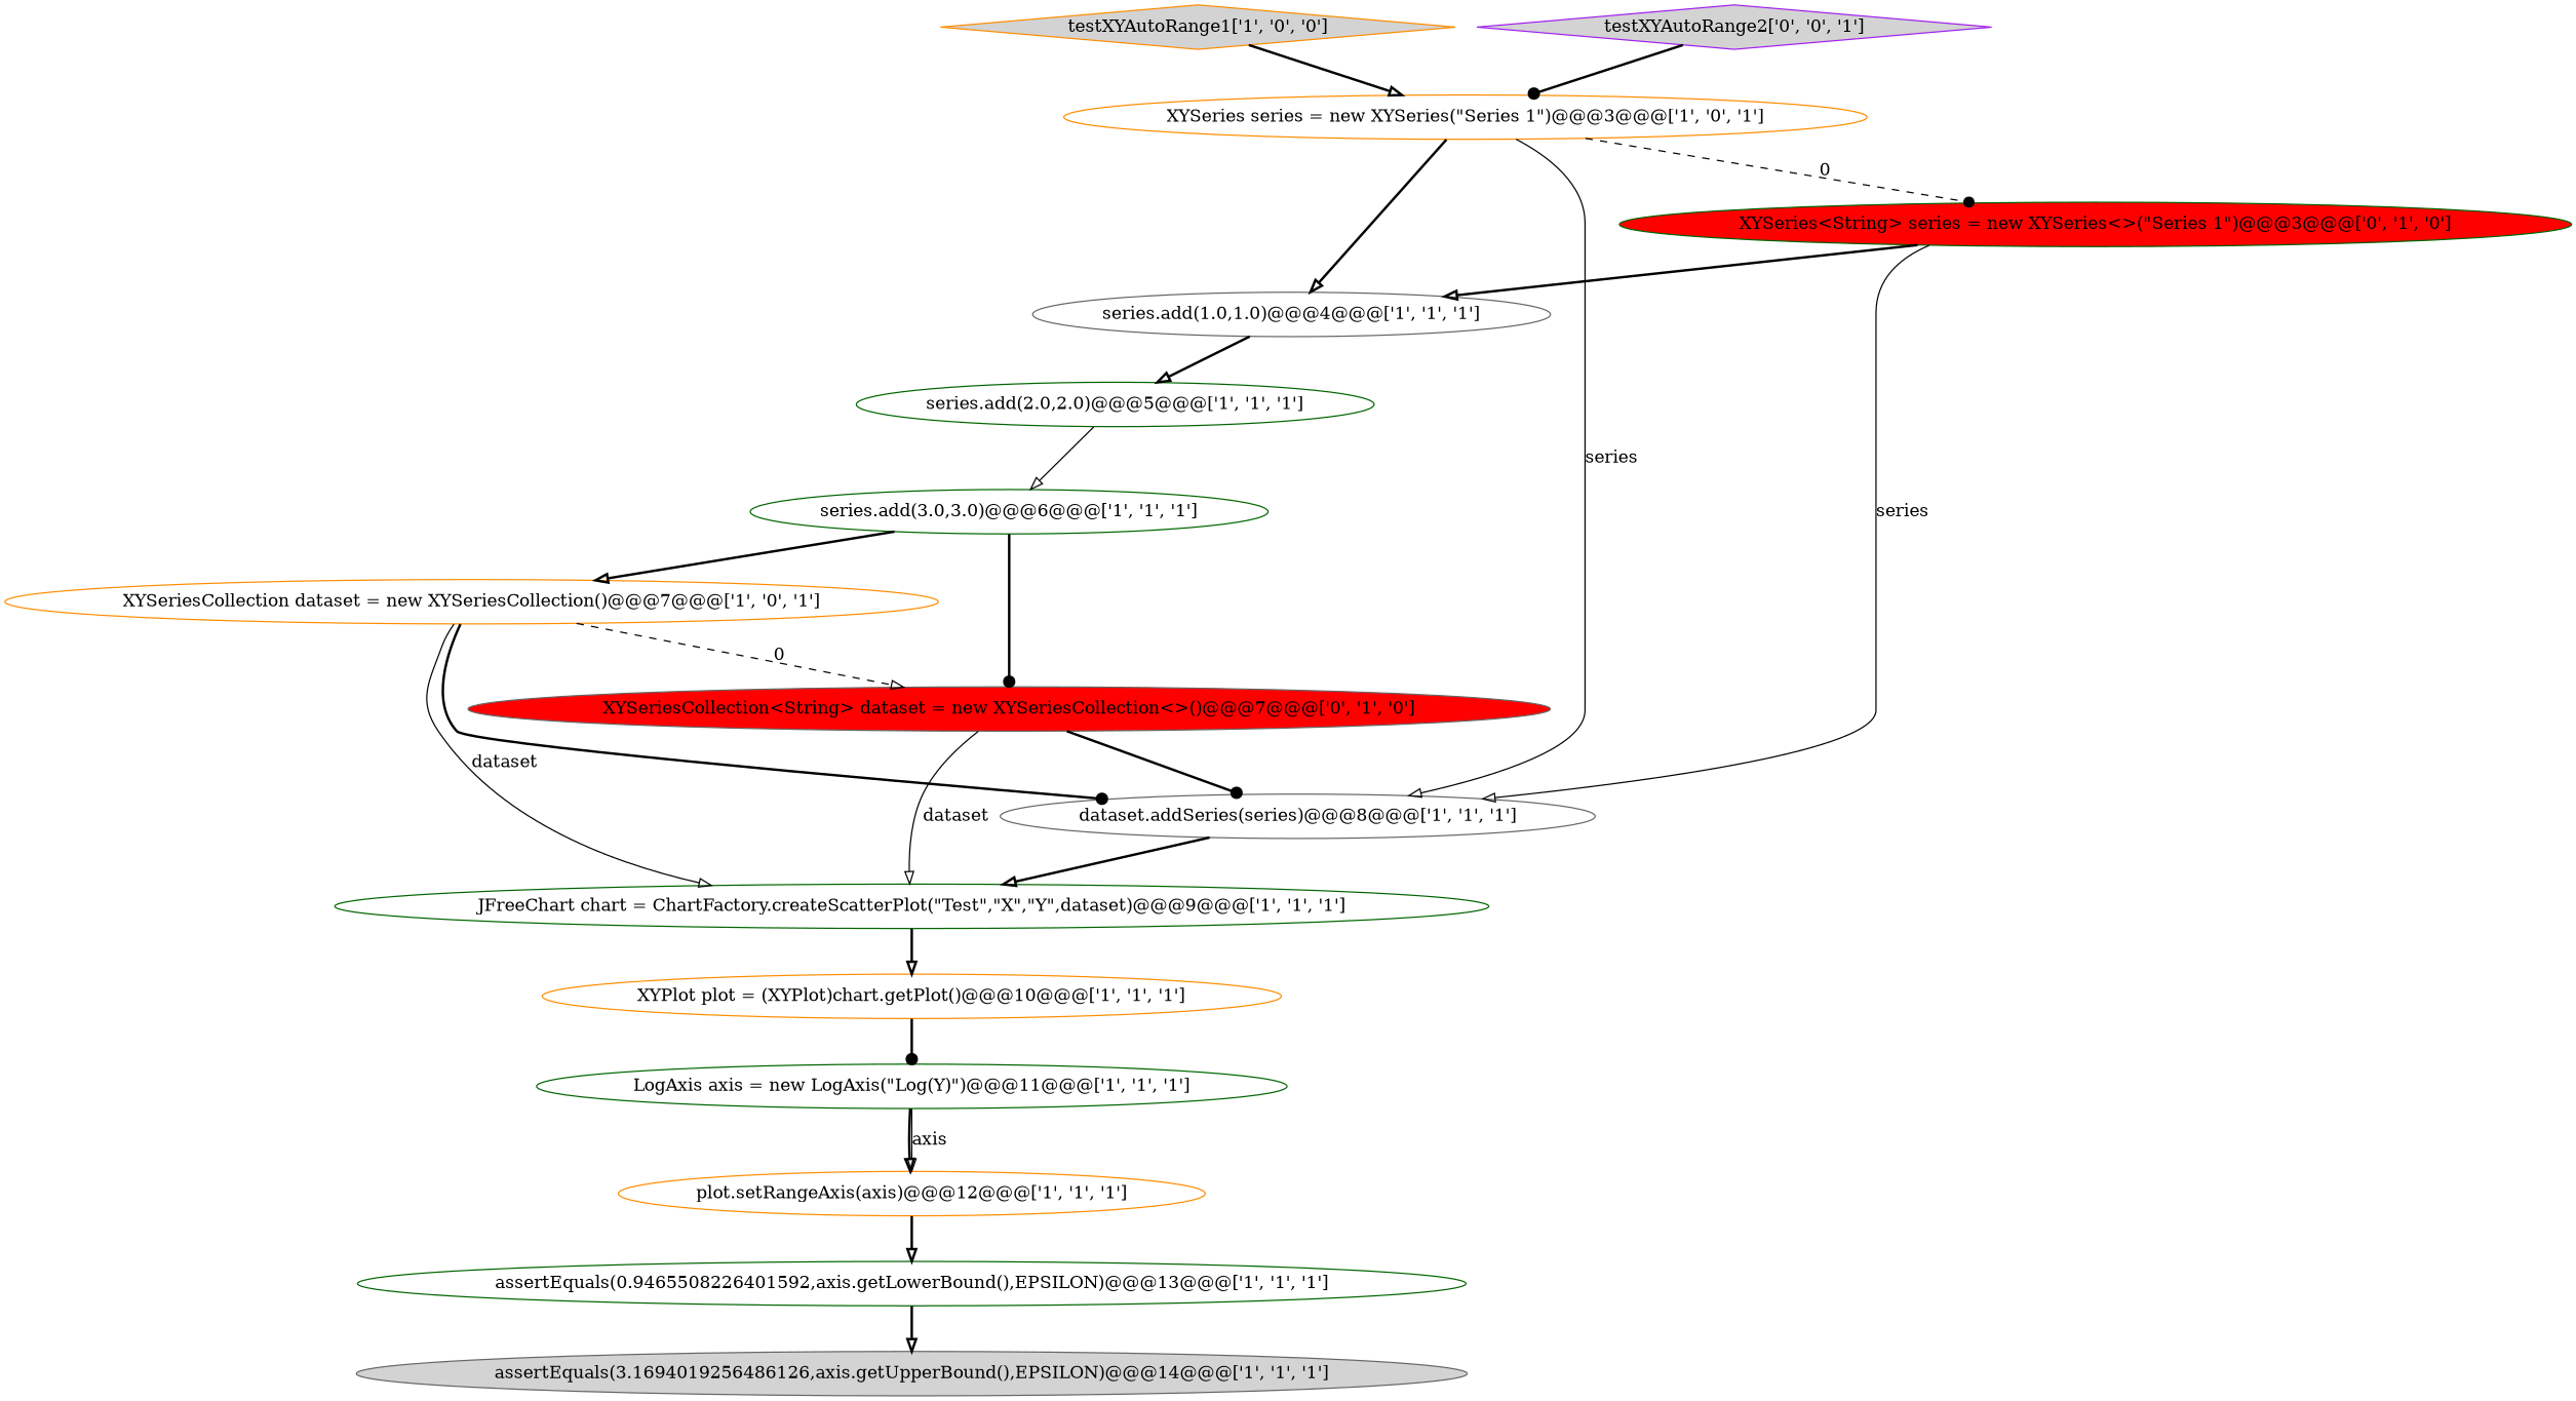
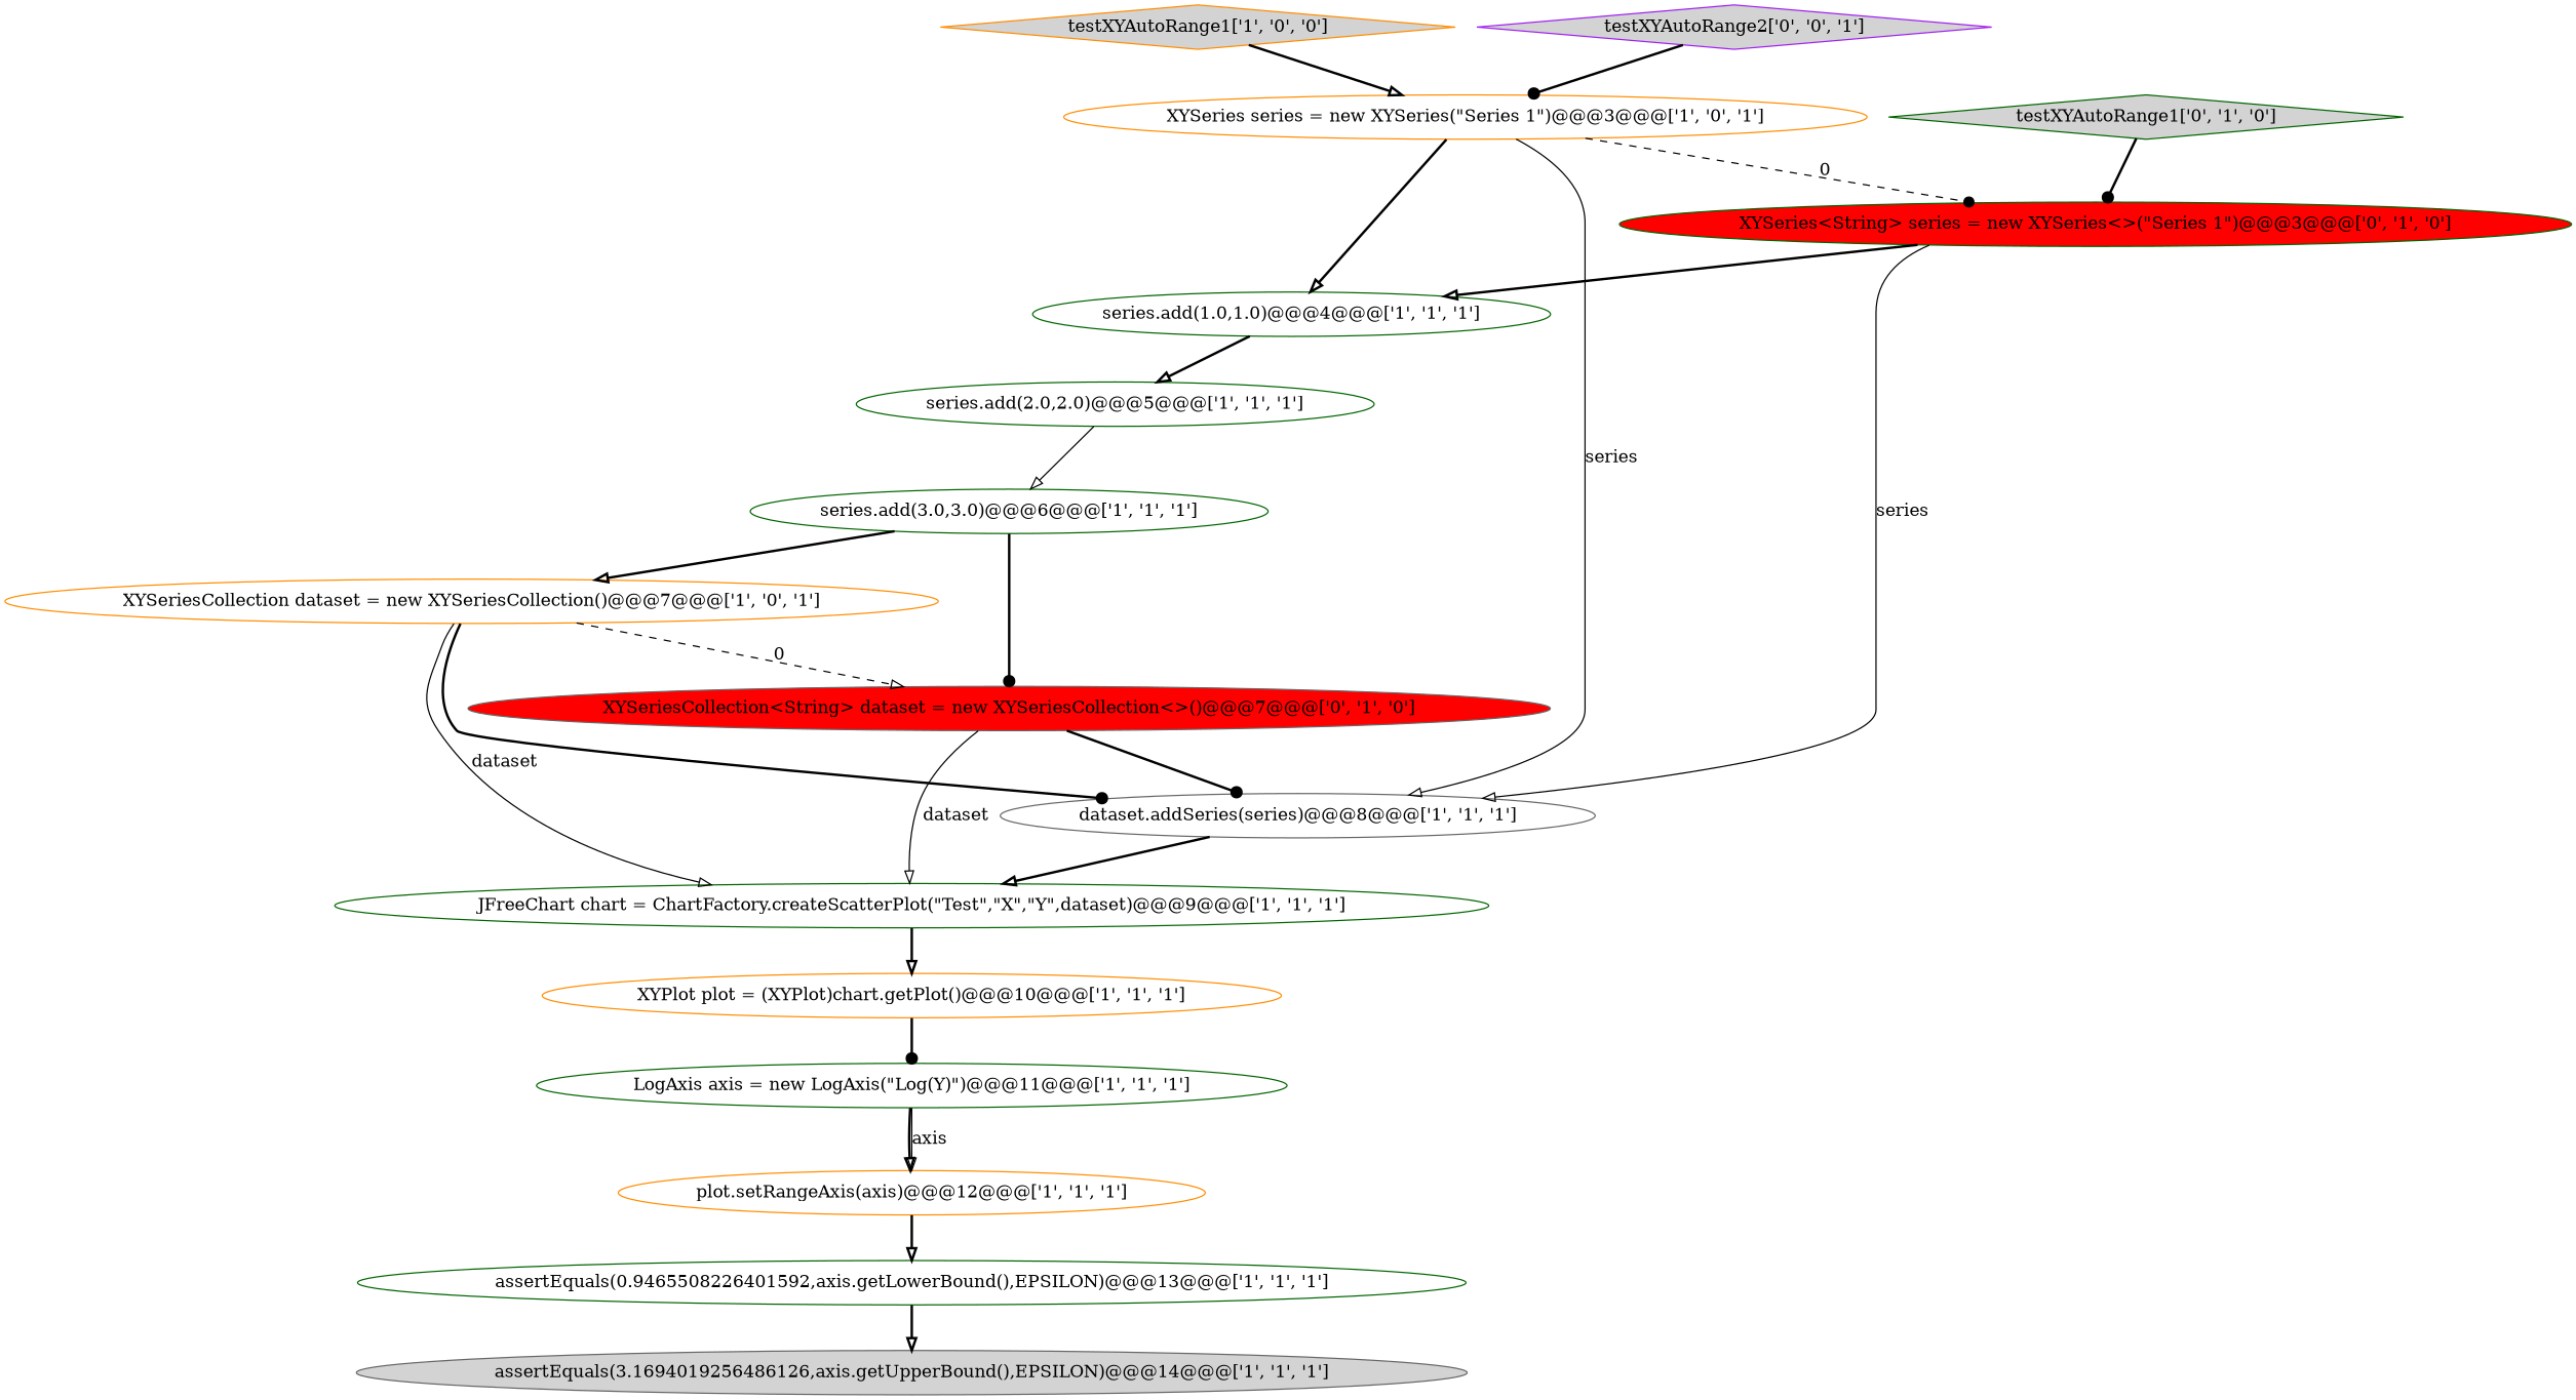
  digraph {
    node [color=darkgreen fillcolor=white shape=ellipse style=filled]
    edge [arrowhead=onormal style=bold]
    n1 [color=gray40 fillcolor=red label="XYSeriesCollection<String> dataset = new XYSeriesCollection<>()@@@7@@@['0', '1', '0']"]
    n2 [label="JFreeChart chart = ChartFactory.createScatterPlot(\"Test\",\"X\",\"Y\",dataset)@@@9@@@['1', '1', '1']"]
    n3 [color=gray40 label="dataset.addSeries(series)@@@8@@@['1', '1', '1']"]
    n4 [color=darkorange label="XYPlot plot = (XYPlot)chart.getPlot()@@@10@@@['1', '1', '1']"]
    n5 [color=gray40 fillcolor=lightgray label="assertEquals(3.1694019256486126,axis.getUpperBound(),EPSILON)@@@14@@@['1', '1', '1']"]
    n6 [label="assertEquals(0.9465508226401592,axis.getLowerBound(),EPSILON)@@@13@@@['1', '1', '1']"]
    n7 [label="LogAxis axis = new LogAxis(\"Log(Y)\")@@@11@@@['1', '1', '1']"]
    n8 [color=darkorange label="plot.setRangeAxis(axis)@@@12@@@['1', '1', '1']"]
-   n9 [color=gray40 label="series.add(1.0,1.0)@@@4@@@['1', '1', '1']"]
+   n9 [label="series.add(1.0,1.0)@@@4@@@['1', '1', '1']"]
    n10 [label="series.add(2.0,2.0)@@@5@@@['1', '1', '1']"]
    n11 [label="series.add(3.0,3.0)@@@6@@@['1', '1', '1']"]
    n12 [color=darkorange label="XYSeriesCollection dataset = new XYSeriesCollection()@@@7@@@['1', '0', '1']"]
    n13 [fillcolor=red label="XYSeries<String> series = new XYSeries<>(\"Series 1\")@@@3@@@['0', '1', '0']"]
    n14 [color=darkorange fillcolor=lightgray label="testXYAutoRange1['1', '0', '0']" shape=diamond]
    n15 [color=darkorange label="XYSeries series = new XYSeries(\"Series 1\")@@@3@@@['1', '0', '1']"]
    n16 [color=purple fillcolor=lightgray label="testXYAutoRange2['0', '0', '1']" shape=diamond]
+   n17 [fillcolor=lightgray label="testXYAutoRange1['0', '1', '0']" shape=diamond]
    n1 -> n2 [label=dataset style=solid]
    n1 -> n3 [arrowhead=dot]
    n2 -> n4
    n3 -> n2
    n4 -> n7 [arrowhead=dot]
    n6 -> n5
    n7 -> n8
    n7 -> n8 [label=axis style=solid]
    n8 -> n6
    n9 -> n10
    n10 -> n11 [style=solid]
    n11 -> n1 [arrowhead=dot]
    n11 -> n12
    n12 -> n1 [label=0 style=dashed]
    n12 -> n2 [label=dataset style=solid]
    n12 -> n3 [arrowhead=dot]
    n13 -> n3 [label=series style=solid]
    n13 -> n9
    n14 -> n15
    n15 -> n3 [label=series style=solid]
    n15 -> n9
    n15 -> n13 [arrowhead=dot label=0 style=dashed]
    n16 -> n15 [arrowhead=dot]
+   n17 -> n13 [arrowhead=dot]
  }
